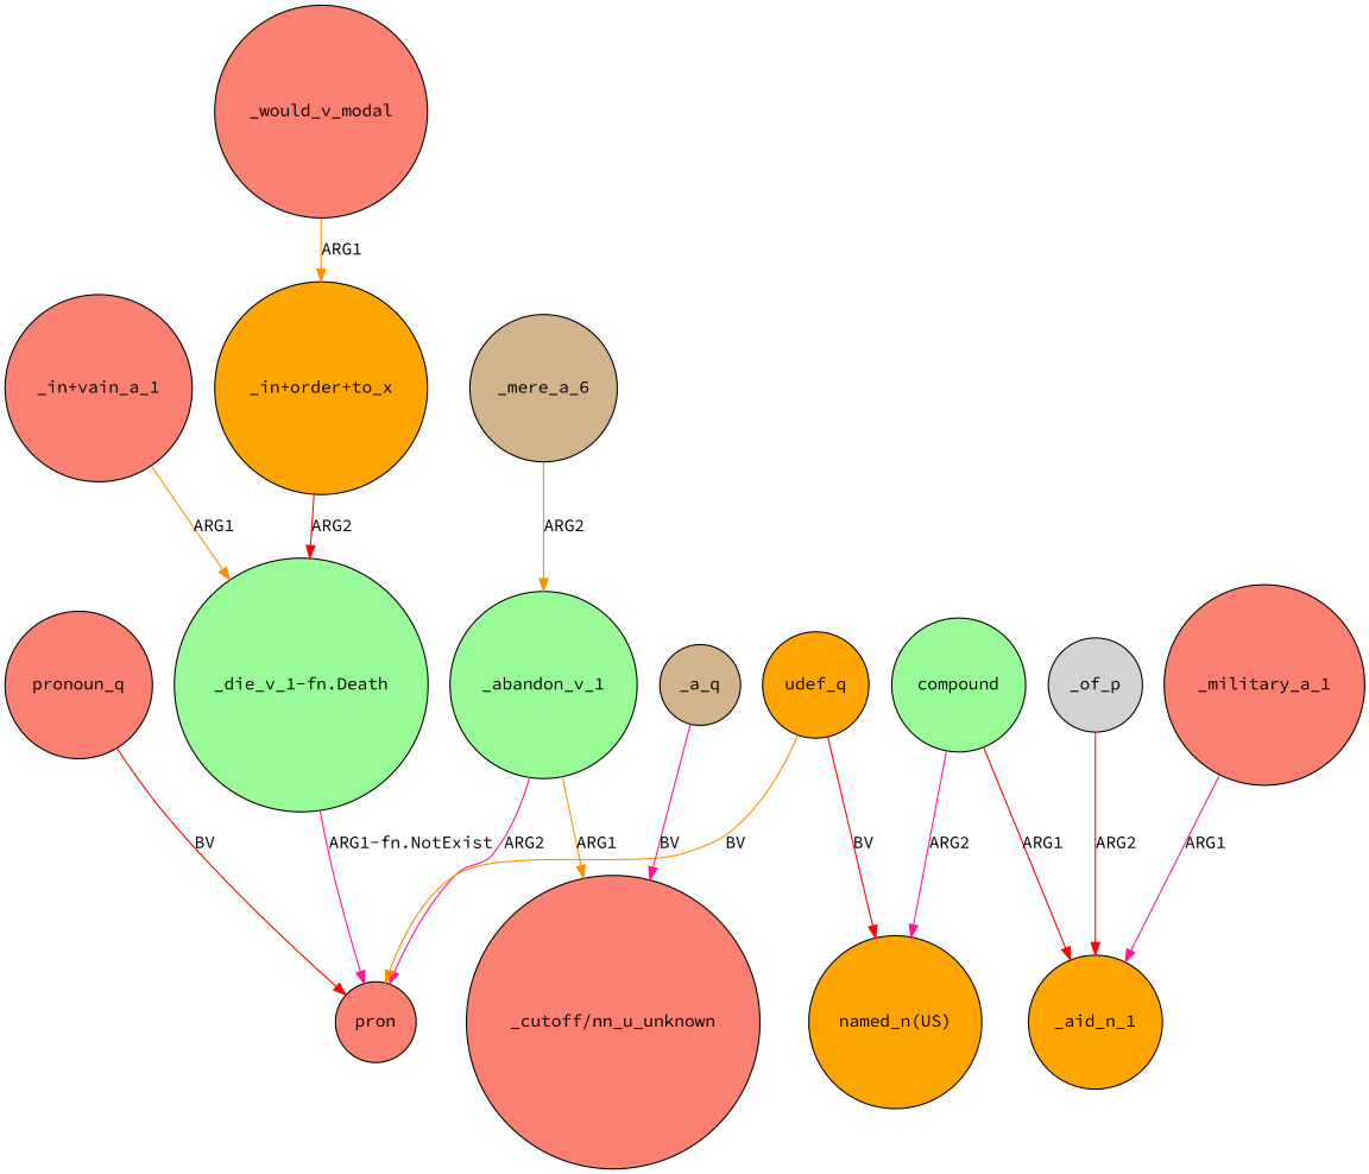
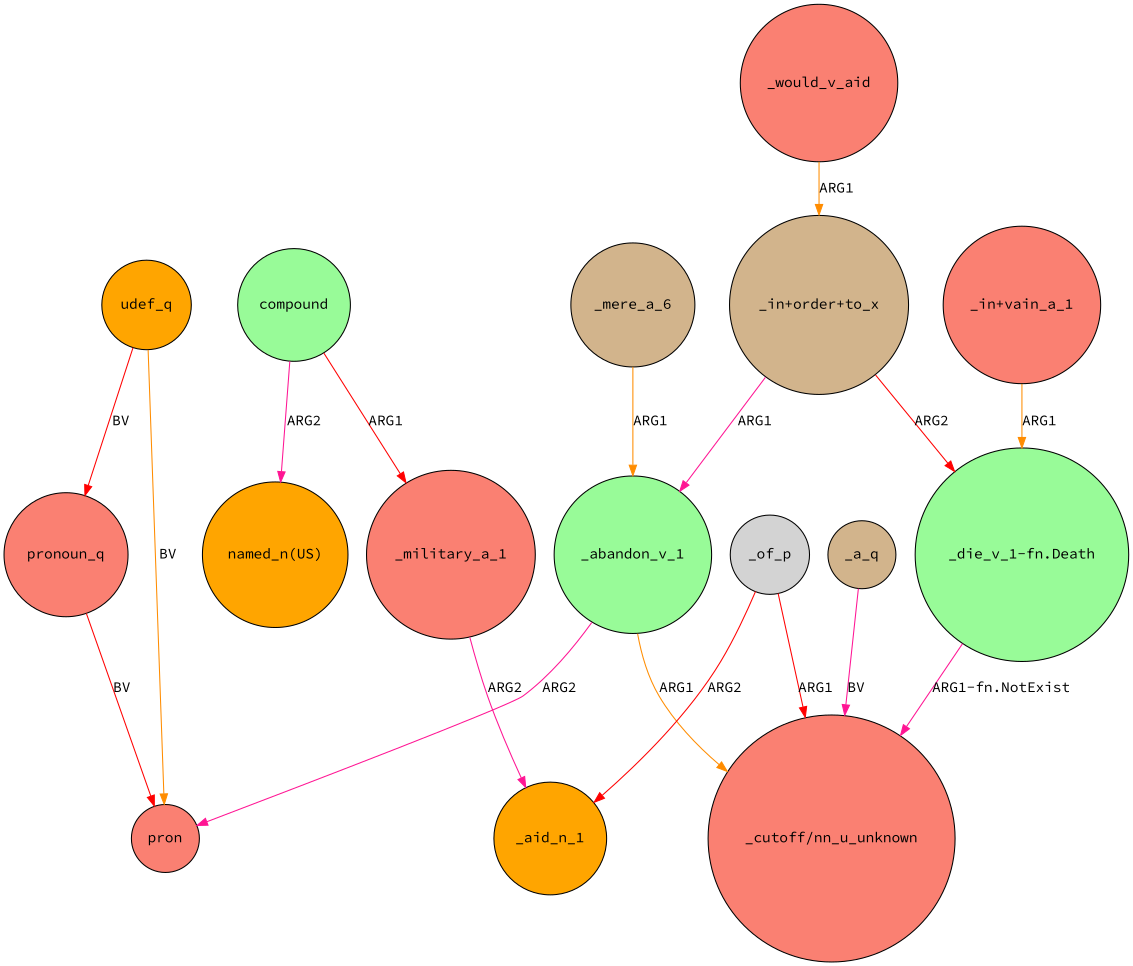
  digraph {
    fontname="Source Code Pro"
    node [fillcolor=salmon fontname="Source Code Pro" shape=circle style=filled]
    edge [color=red fontname="Source Code Pro"]
-   "_in+order+to_x" [fillcolor=orange]
-   _would_v_modal
+   "_in+order+to_x" [fillcolor=tan]
+   _would_v_modal [label=_would_v_aid]
    "_die_v_1-fn.Death" [fillcolor=palegreen]
    _abandon_v_1 [fillcolor=palegreen]
    "_cutoff/nn_u_unknown"
    pron
    udef_q [fillcolor=orange]
    "named_n(US)" [fillcolor=orange]
    _aid_n_1 [fillcolor=orange]
    _military_a_1
    "_in+vain_a_1"
    _of_p [fillcolor=lightgrey]
    compound [fillcolor=palegreen]
    _a_q [fillcolor=tan]
    n15 [fillcolor=tan label=_mere_a_6]
    pronoun_q
    "_in+order+to_x" -> "_die_v_1-fn.Death" [label=ARG2]
+   "_in+order+to_x" -> _abandon_v_1 [color=deeppink label=ARG1]
    _would_v_modal -> "_in+order+to_x" [color=darkorange label=ARG1]
-   "_die_v_1-fn.Death" -> pron [color=deeppink label="ARG1-fn.NotExist"]
+   "_die_v_1-fn.Death" -> "_cutoff/nn_u_unknown" [color=deeppink label="ARG1-fn.NotExist"]
    _abandon_v_1 -> "_cutoff/nn_u_unknown" [color=darkorange label=ARG1]
    _abandon_v_1 -> pron [color=deeppink label=ARG2]
    udef_q -> pron [color=darkorange label=BV]
-   udef_q -> "named_n(US)" [label=BV]
-   _military_a_1 -> _aid_n_1 [color=deeppink label=ARG1]
+   udef_q -> pronoun_q [label=BV]
+   _military_a_1 -> _aid_n_1 [color=deeppink label=ARG2]
    "_in+vain_a_1" -> "_die_v_1-fn.Death" [color=darkorange label=ARG1]
+   _of_p -> "_cutoff/nn_u_unknown" [label=ARG1]
    _of_p -> _aid_n_1 [label=ARG2]
    compound -> "named_n(US)" [color=deeppink label=ARG2]
-   compound -> _aid_n_1 [label=ARG1]
+   compound -> _military_a_1 [label=ARG1]
    _a_q -> "_cutoff/nn_u_unknown" [color=deeppink label=BV]
-   n15 -> _abandon_v_1 [color=darkorange label=ARG2]
+   n15 -> _abandon_v_1 [color=darkorange label=ARG1]
    pronoun_q -> pron [label=BV]
  }
